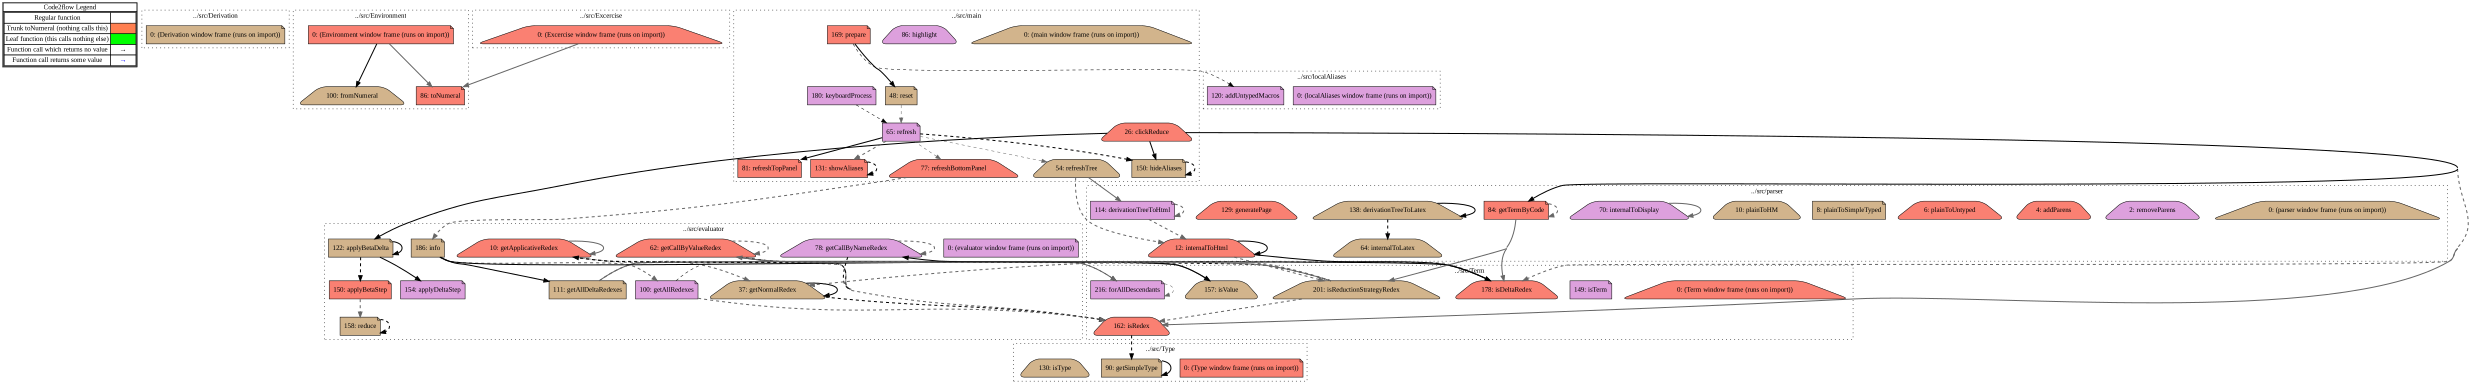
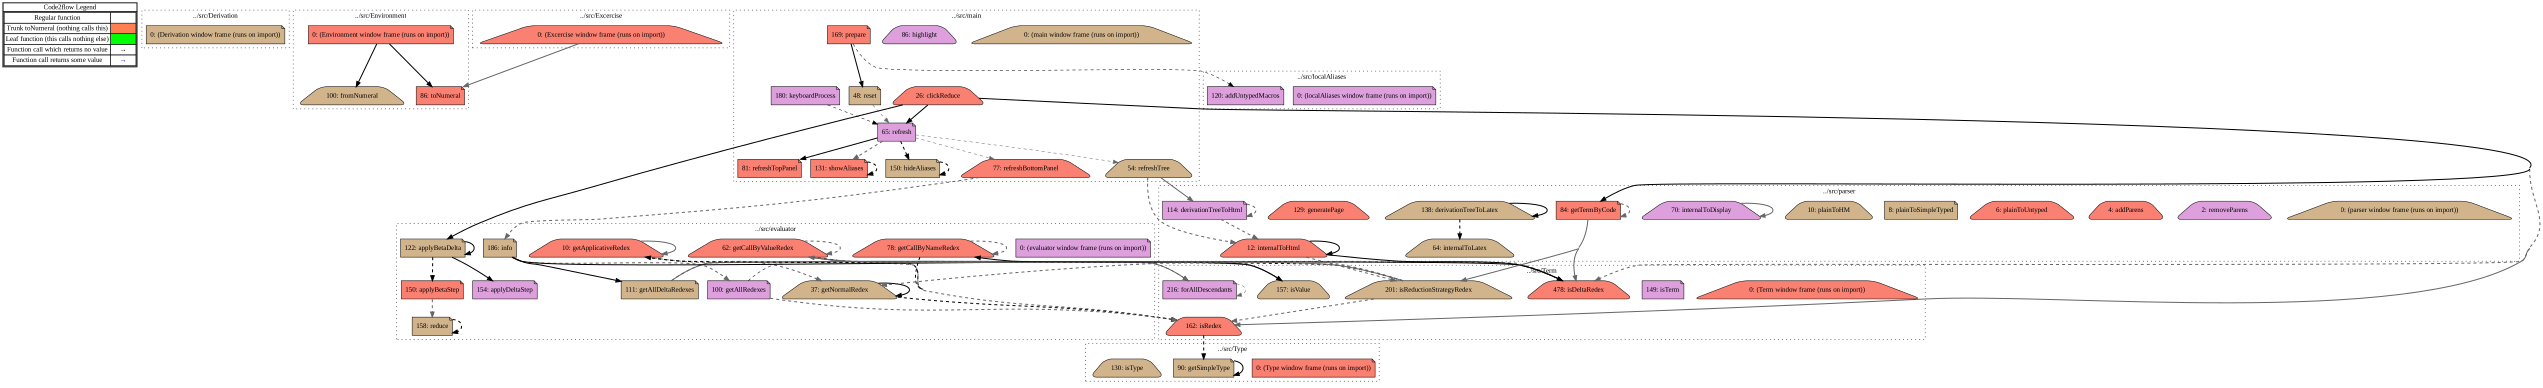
  digraph {
    concentrate=true
    fontname="Liberation Serif"
    node [fontname="Liberation Serif" shape=note fillcolor=tan splines=ortho style="rounded,filled"]
    edge [color=gray40 fontname="Liberation Serif" penwidth=2 style=dashed]
    n1 [label=< 				<table cellspacing="0" cellpadding="0" border="1"><tr><td>Code2flow Legend</td></tr><tr><td> 				<table cellspacing="0"> 				<tr><td>Regular function</td><td width="50px"></td></tr> 				<tr><td>Trunk toNumeral (nothing calls this)</td><td bgcolor='coral'></td></tr> 				<tr><td>Leaf function (this calls nothing else)</td><td bgcolor='green'></td></tr> 				<tr><td>Function call which returns no value</td><td>&#8594;</td></tr> 				<tr><td>Function call returns some value</td><td><font color='blue'>&#8594;</font></td></tr> 				</table></td></tr></table> 				> margin=0 shape=none fillcolor="" splines="" style=""]
    n2 [label="0: (Derivation window frame (runs on import))"]
    n3 [fillcolor=salmon label="0: (Environment window frame (runs on import))"]
    n4 [fillcolor=salmon label="86: toNumeral"]
    n5 [label="100: fromNumeral" shape=trapezium]
    n6 [fillcolor=salmon label="0: (Type window frame (runs on import))"]
    n7 [label="90: getSimpleType"]
    n8 [label="130: isType" shape=trapezium]
    n9 [label="0: (main window frame (runs on import))" shape=trapezium]
    n10 [fillcolor=salmon label="26: clickReduce" shape=trapezium]
    n11 [label="48: reset"]
    n12 [label="54: refreshTree" shape=trapezium]
    n13 [fillcolor=plum label="65: refresh"]
    n14 [fillcolor=salmon label="77: refreshBottomPanel" shape=trapezium]
    n15 [fillcolor=salmon label="81: refreshTopPanel"]
    n16 [fillcolor=plum label="86: highlight" shape=trapezium]
    n17 [fillcolor=salmon label="131: showAliases"]
    n18 [label="150: hideAliases"]
    n19 [fillcolor=salmon label="169: prepare"]
    n20 [fillcolor=plum label="180: keyboardProcess"]
    n21 [fillcolor=plum label="0: (evaluator window frame (runs on import))"]
    n22 [fillcolor=salmon label="10: getApplicativeRedex" shape=trapezium]
    n23 [label="37: getNormalRedex" shape=trapezium]
    n24 [fillcolor=salmon label="62: getCallByValueRedex" shape=trapezium]
-   n25 [fillcolor=plum label="78: getCallByNameRedex" shape=trapezium]
+   n25 [fillcolor=salmon label="78: getCallByNameRedex" shape=trapezium]
    n26 [fillcolor=plum label="100: getAllRedexes"]
    n27 [label="111: getAllDeltaRedexes"]
    n28 [label="122: applyBetaDelta"]
    n29 [fillcolor=salmon label="150: applyBetaStep"]
    n30 [fillcolor=plum label="154: applyDeltaStep"]
    n31 [label="158: reduce"]
    n32 [label="186: info"]
    n33 [fillcolor=plum label="0: (localAliases window frame (runs on import))"]
    n34 [fillcolor=plum label="120: addUntypedMacros"]
    n35 [fillcolor=salmon label="0: (Term window frame (runs on import))" shape=trapezium]
    n36 [fillcolor=plum label="149: isTerm"]
    n37 [label="157: isValue" shape=trapezium]
    n38 [fillcolor=salmon label="162: isRedex" shape=trapezium]
-   n39 [fillcolor=salmon label="178: isDeltaRedex" shape=trapezium]
+   n39 [fillcolor=salmon label="478: isDeltaRedex" shape=trapezium]
    n40 [label="201: isReductionStrategyRedex" shape=trapezium]
    n41 [fillcolor=plum label="216: forAllDescendants"]
    n42 [label="0: (parser window frame (runs on import))" shape=trapezium]
    n43 [fillcolor=plum label="2: removeParens" shape=trapezium]
    n44 [fillcolor=salmon label="4: addParens" shape=trapezium]
    n45 [fillcolor=salmon label="6: plainToUntyped" shape=trapezium]
    n46 [label="8: plainToSimpleTyped"]
    n47 [label="10: plainToHM" shape=trapezium]
    n48 [fillcolor=salmon label="12: internalToHtml" shape=trapezium]
    n49 [label="64: internalToLatex" shape=trapezium]
    n50 [fillcolor=plum label="70: internalToDisplay" shape=trapezium]
    n51 [fillcolor=salmon label="84: getTermByCode"]
    n52 [fillcolor=plum label="114: derivationTreeToHtml"]
    n53 [fillcolor=salmon label="129: generatePage" shape=trapezium]
    n54 [label="138: derivationTreeToLatex" shape=trapezium]
    n55 [fillcolor=salmon label="0: (Excercise window frame (runs on import))" shape=trapezium]
    subgraph sub_1 {
      label=legend
      rank=min
      n1
    }
    subgraph cluster_2 {
      color=black
      label="../src/Derivation"
      style=dotted
      n2
    }
    subgraph cluster_3 {
      color=black
      label="../src/Environment"
      style=dotted
      n3
      n4
      n5
    }
    subgraph cluster_4 {
      color=black
      label="../src/Type"
      style=dotted
      n6
      n7
      n8
    }
    subgraph cluster_5 {
      color=black
      label="../src/main"
      style=dotted
      n9
      n10
      n11
      n12
      n13
      n14
      n15
      n16
      n17
      n18
      n19
      n20
    }
    subgraph cluster_6 {
      color=black
      label="../src/evaluator"
      style=dotted
      n21
      n22
      n23
      n24
      n25
      n26
      n27
      n28
      n29
      n30
      n31
      n32
    }
    subgraph cluster_7 {
      color=black
      label="../src/localAliases"
      style=dotted
      n33
      n34
    }
    subgraph cluster_8 {
      color=black
      label="../src/Term"
      style=dotted
      n35
      n36
      n37
      n38
      n39
      n40
      n41
    }
    subgraph cluster_9 {
      color=black
      label="../src/parser"
      style=dotted
      n42
      n43
      n44
      n45
      n46
      n47
      n48
      n49
      n50
      n51
      n52
      n53
      n54
    }
    subgraph cluster_10 {
      color=black
      label="../src/Excercise"
      style=dotted
      n55
    }
-   n3 -> n4 [style=bold]
+   n3 -> n4 [color=black style=bold]
    n3 -> n5 [color=black style=bold]
    n7 -> n7 [color=black style=bold]
-   n10 -> n18 [color=black style=bold penwidth=""]
+   n10 -> n13 [color=black style=bold penwidth=""]
    n10 -> n28 [color=black style=bold]
    n10 -> n38 [style=bold]
    n10 -> n39
    n10 -> n51 [color=black style=bold]
    n11 -> n13 [penwidth=""]
    n12 -> n48
    n12 -> n52 [style=bold]
    n13 -> n12 [penwidth=""]
    n13 -> n14 [penwidth=""]
    n13 -> n15 [color=black style=bold penwidth=""]
    n13 -> n17
    n13 -> n18 [color=black]
    n14 -> n32
    n17 -> n17 [color=black]
    n18 -> n18 [color=black]
    n19 -> n11 [color=black style=bold penwidth=""]
    n19 -> n34 [color=black penwidth=""]
    n20 -> n13 [color=black penwidth=""]
    n22 -> n22 [style=bold]
    n22 -> n23
    n22 -> n38
    n23 -> n23 [color=black style=bold]
    n23 -> n38 [color=black]
    n24 -> n24
    n24 -> n37 [style=bold]
    n24 -> n38 [color=black]
    n25 -> n25
    n25 -> n38 [color=black]
    n26 -> n38
    n26 -> n41 [color=black penwidth=""]
    n27 -> n39
    n27 -> n41 [style=bold penwidth=""]
    n28 -> n28 [color=black style=bold]
    n28 -> n29 [color=black]
    n28 -> n30 [color=black style=bold]
    n29 -> n31
    n31 -> n31 [color=black]
    n32 -> n26
    n32 -> n27 [color=black style=bold]
    n32 -> n37 [color=black style=bold]
    n38 -> n7 [color=black]
    n39 -> n25 [color=black style=bold]
    n40 -> n22 [color=black]
    n40 -> n23
    n40 -> n24 [style=bold]
    n40 -> n38
    n41 -> n41 [penwidth=""]
    n48 -> n39 [color=black style=bold]
    n48 -> n40
    n48 -> n48 [color=black style=bold]
    n50 -> n50 [style=bold]
    n51 -> n39 [style=bold]
    n51 -> n40 [style=bold]
    n51 -> n51
    n52 -> n48
    n52 -> n52
    n54 -> n49 [color=black]
    n54 -> n54 [color=black style=bold]
    n55 -> n4 [style=bold]
  }
